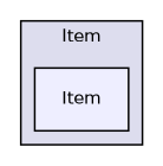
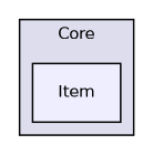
  digraph {
    compound=true
    n1 [fillcolor="#eeeeff" fontname=Helvetica fontsize=10 label=Item pencolor=black shape=box style=filled]
    subgraph cluster_1 {
      bgcolor="#ddddee"
      fontname=Helvetica
      fontsize=10
-     label=Item
+     label=Core
      pencolor=black
      n1
    }
  }
